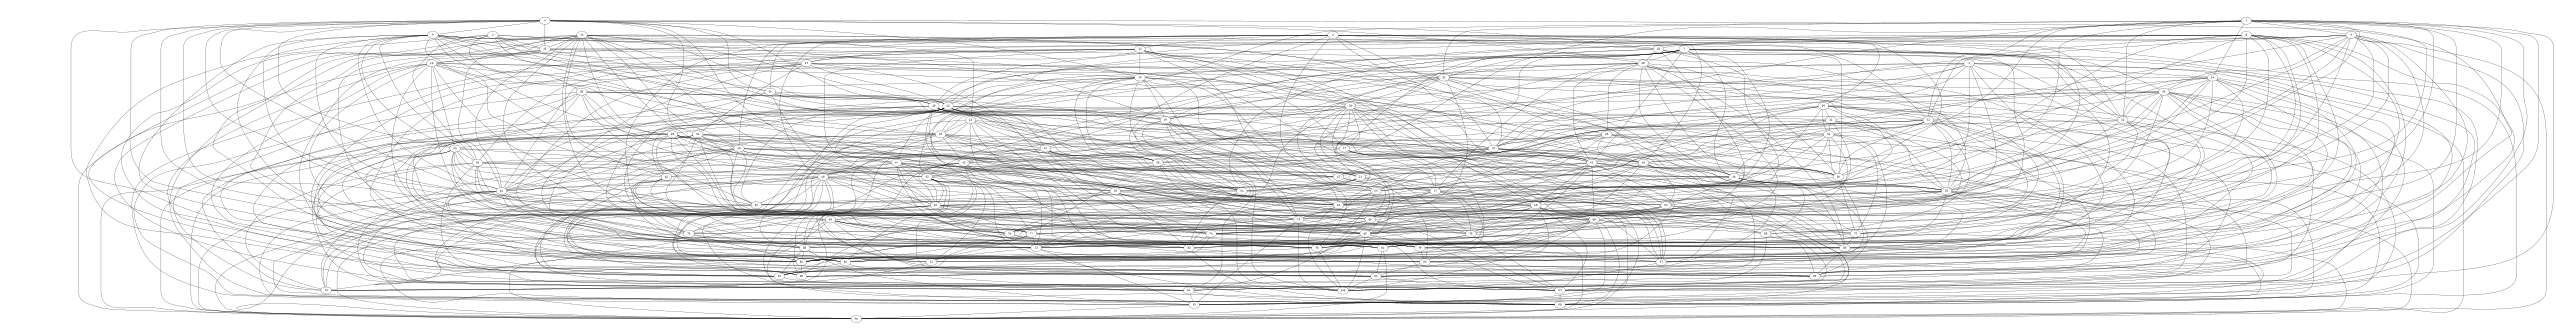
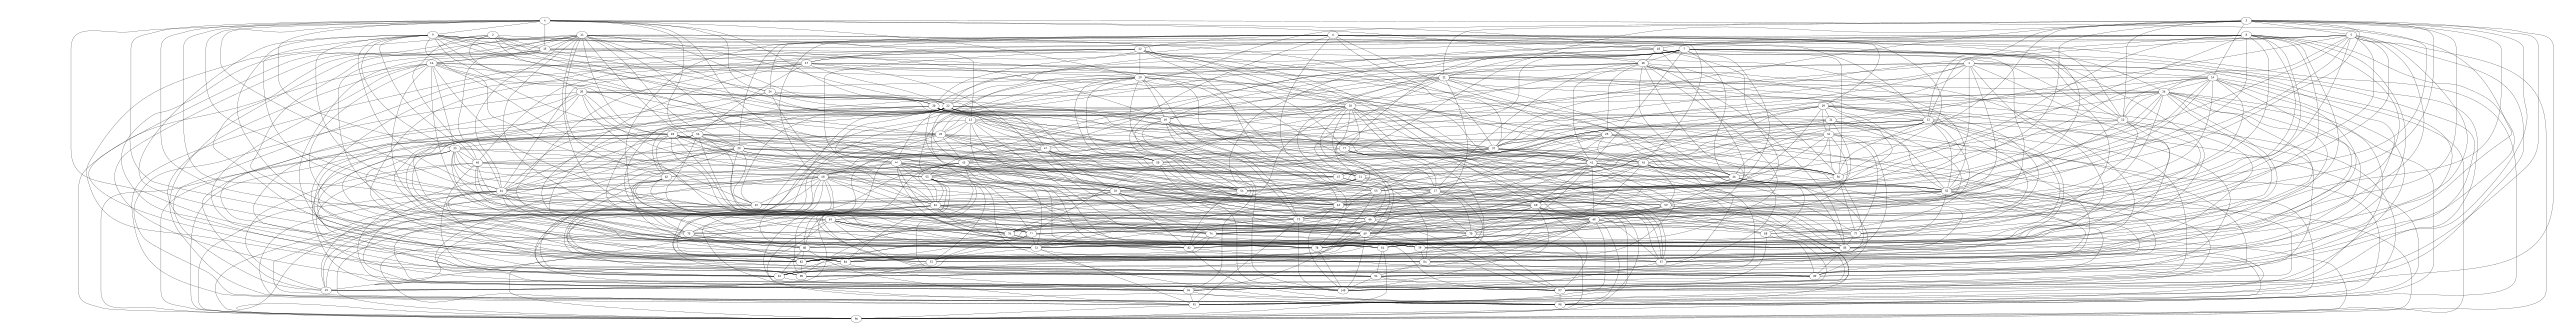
  graph {
    fontname="JetBrains Mono"
    node [fontname="JetBrains Mono"]
    edge [fontname="JetBrains Mono"]
    1
    14
    37
    49
    50
    53
    55
    57
    63
    70
    78
    85
    89
    97
    90
    32
    52
    74
    84
    26
    75
    96
    59
    31
    94
    45
    44
    64
    56
    41
    99
    87
    54
    73
    n35 [label=140]
    71
    58
    61
    93
    86
    98
    80
    72
    76
    88
    81
    82
    91
    92
    69
    60
    83
    33
    46
    38
    79
    68
    29
    95
    47
    34
    66
    48
    77
    51
    62
    67
    2
    15
    20
    21
    40
    24
    27
    16
    28
    22
    35
    30
    43
    23
    65
    39
    42
    3
    5
    19
    4
    9
    10
    18
    36
    17
    25
    6
    12
    7
    8
    11
    13
    1 -- 14
    1 -- 37
    1 -- 49
    1 -- 50
    1 -- 53
    1 -- 55
    1 -- 57
    1 -- 63
    1 -- 70
    1 -- 78
    1 -- 85
    1 -- 89
    1 -- 97
    14 -- 49
    14 -- 55
    14 -- 90
    14 -- 32
    14 -- 52
    14 -- 74
    14 -- 84
    14 -- 26
    14 -- 75
    14 -- 96
    14 -- 59
    14 -- 31
    14 -- 94
    37 -- 50
    37 -- 63
    37 -- 89
    37 -- 45
    37 -- 44
    37 -- 64
    37 -- 56
    37 -- 41
    37 -- 99
    49 -- 63
    49 -- 85
    49 -- 94
    49 -- 87
    49 -- 54
    49 -- 73
    49 -- n35
    50 -- 63
    50 -- 64
    50 -- 87
    50 -- n35
    50 -- 71
    53 -- 74
    53 -- 99
    53 -- 58
    53 -- 61
    53 -- 93
    53 -- 86
    53 -- 98
    53 -- 80
    55 -- 63
    55 -- 94
    55 -- 72
    57 -- 63
    57 -- 70
    57 -- 87
    57 -- 73
    57 -- 61
    57 -- 76
    57 -- 88
    57 -- 81
    63 -- 73
    63 -- n35
    63 -- 76
    63 -- 88
    70 -- 97
    70 -- 90
    70 -- 96
    70 -- 82
    78 -- n35
    78 -- 86
    85 -- 89
    85 -- 93
    85 -- 98
    89 -- 99
    97 -- 98
    32 -- 50
    32 -- 57
    32 -- 74
    32 -- 87
    32 -- 71
    32 -- 72
    32 -- 82
    52 -- 70
    52 -- 96
    52 -- 87
    52 -- 73
    52 -- 76
    52 -- 81
    52 -- 91
    52 -- 92
    52 -- 69
    52 -- 60
    74 -- 97
    74 -- 87
    74 -- 86
    74 -- 82
    84 -- 89
    84 -- 91
    26 -- 37
    26 -- 97
    26 -- 32
    26 -- 84
    26 -- 98
    26 -- 91
    26 -- 92
    26 -- 60
    26 -- 83
    26 -- 33
    26 -- 46
    26 -- 38
    26 -- 79
    26 -- 68
    26 -- 29
    75 -- 80
    75 -- 83
    75 -- 95
    59 -- 74
    59 -- n35
    59 -- 98
    59 -- 83
    59 -- 68
    31 -- 57
    31 -- 52
    31 -- 87
    31 -- 54
    31 -- 80
    31 -- 69
    31 -- 47
    31 -- 34
    94 -- 98
    94 -- 95
    45 -- 90
    45 -- 52
    45 -- 59
    45 -- 87
    45 -- 71
    45 -- 88
    45 -- 81
    45 -- 47
    45 -- 66
    44 -- 53
    44 -- 63
    44 -- 71
    44 -- 61
    44 -- 81
    44 -- 82
    44 -- 69
    44 -- 60
    44 -- 83
    44 -- 46
    44 -- 48
    64 -- 84
    64 -- 75
    64 -- 96
    64 -- 94
    64 -- 73
    64 -- 86
    64 -- 98
    64 -- 72
    64 -- 91
    56 -- 73
    56 -- 93
    56 -- 77
    41 -- 78
    41 -- 52
    41 -- 96
    41 -- 56
    41 -- 58
    41 -- 80
    41 -- 60
    41 -- 83
    41 -- 68
    41 -- 77
    41 -- 51
    41 -- 62
    87 -- n35
    54 -- 59
    54 -- 82
    54 -- 67
    73 -- 97
    73 -- n35
    73 -- 82
    73 -- 95
    71 -- 93
    71 -- 86
    71 -- 72
    71 -- 81
    71 -- 83
    58 -- 63
    58 -- 85
    58 -- 90
    58 -- 99
    58 -- 73
    58 -- 80
    58 -- 82
    58 -- 69
    58 -- 60
    61 -- 90
    61 -- 74
    61 -- 75
    61 -- 94
    61 -- 73
    61 -- 71
    61 -- 98
    61 -- 76
    61 -- 69
    93 -- 99
    86 -- 94
    86 -- 92
    80 -- 92
    80 -- 83
    80 -- 95
    72 -- 90
    72 -- 84
    72 -- 95
    76 -- 93
    76 -- 82
    76 -- 92
    76 -- 79
    88 -- 89
    88 -- 94
    81 -- 96
    81 -- 91
    82 -- 89
    82 -- 98
    91 -- 97
    91 -- n35
    92 -- 94
    69 -- 78
    69 -- n35
    69 -- 83
    69 -- 79
    60 -- 70
    60 -- 97
    60 -- 84
    60 -- 96
    60 -- 69
    60 -- 68
    60 -- 95
    60 -- 66
    60 -- 65
    83 -- 90
    33 -- 37
    33 -- 50
    33 -- 78
    33 -- 89
    33 -- 52
    33 -- 56
    33 -- 41
    33 -- 98
    33 -- 80
    33 -- 46
    33 -- 34
    33 -- 48
    46 -- 55
    46 -- 63
    46 -- 89
    46 -- 52
    46 -- 59
    46 -- 91
    38 -- 53
    38 -- 57
    38 -- 85
-   38 -- 45
+   38 -- 13
    38 -- 64
    38 -- 87
    38 -- n35
    38 -- 86
    38 -- 80
    38 -- 72
    38 -- 68
    38 -- 43
    79 -- 84
    79 -- 87
    68 -- 70
    68 -- n35
    68 -- 86
    68 -- 98
    68 -- 88
    68 -- 92
    68 -- 69
    68 -- 83
    68 -- 95
    68 -- 77
    29 -- 55
    29 -- 63
    29 -- 31
    29 -- 94
    29 -- 41
    29 -- 54
    29 -- 60
    29 -- 83
    29 -- 95
    29 -- 34
    29 -- 77
    29 -- 42
    95 -- 96
    47 -- 57
    47 -- 66
    47 -- 67
    34 -- 97
    34 -- 45
    34 -- 56
    34 -- 54
    34 -- 61
    34 -- 72
    34 -- 83
    34 -- 77
    34 -- 67
    34 -- 39
    66 -- 97
    66 -- 74
    66 -- 71
    66 -- 92
    48 -- 63
    48 -- 85
    48 -- 96
    48 -- 64
    48 -- 99
    48 -- 54
    48 -- 93
    48 -- 98
    48 -- 81
    48 -- 91
    48 -- 92
    48 -- 83
    48 -- 68
    48 -- 67
    77 -- 78
    77 -- 85
    77 -- 96
    51 -- 57
    51 -- 84
    51 -- 75
    51 -- 87
    51 -- 58
    51 -- 72
    51 -- 76
    62 -- 78
    62 -- 71
    62 -- 93
    62 -- 76
    67 -- 99
    67 -- n35
    2 -- 49
    2 -- 57
    2 -- 90
    2 -- 58
    2 -- 83
    2 -- 51
    2 -- 15
    2 -- 20
-   2 -- 21
    2 -- 40
    15 -- 78
    15 -- 52
    15 -- 64
    15 -- 87
    15 -- 24
    15 -- 27
    15 -- 16
    20 -- 49
    20 -- 70
    20 -- 75
    20 -- 41
    20 -- 61
    20 -- 98
    20 -- 91
    20 -- 83
    20 -- 28
    20 -- 22
    21 -- 49
    21 -- 53
    21 -- 85
    21 -- 52
    21 -- 26
    21 -- n35
    21 -- 33
    21 -- 46
    21 -- 38
    21 -- 66
    21 -- 51
    21 -- 35
    40 -- 85
    40 -- 97
    40 -- 74
    40 -- 99
    40 -- 73
    40 -- 92
    40 -- 46
    40 -- 48
    24 -- 49
    24 -- 85
    24 -- 52
    24 -- 64
    24 -- 41
    24 -- 61
    24 -- 30
    27 -- 57
    27 -- 97
    27 -- 84
    27 -- 38
    27 -- 68
    27 -- 43
    16 -- 63
    16 -- 75
    16 -- 96
    16 -- 45
    16 -- 72
    16 -- 91
    16 -- 92
    16 -- 66
    16 -- 67
    16 -- 21
    16 -- 35
    16 -- 23
    16 -- 65
    28 -- 37
    28 -- 53
    28 -- 70
    28 -- 89
    28 -- 96
    28 -- 64
    28 -- 54
    28 -- 58
    28 -- 93
    28 -- 69
    28 -- 47
    28 -- 62
    28 -- 39
    22 -- 37
    22 -- 50
    22 -- 55
    22 -- 97
    22 -- 75
    22 -- 96
    22 -- 31
    22 -- 44
    22 -- 41
    22 -- 80
    22 -- 34
    22 -- 62
    22 -- 67
-   30 -- 43
+   22 -- 43
    22 -- 42
    35 -- 50
    35 -- 53
    35 -- 55
    35 -- 71
    35 -- 86
    35 -- 80
    35 -- 82
    35 -- 83
    35 -- 68
    35 -- 62
    35 -- 40
    30 -- 37
    30 -- 49
    30 -- 70
    30 -- 78
    30 -- 90
    30 -- 59
    30 -- 45
    30 -- 99
    30 -- 33
    30 -- 42
    43 -- 90
    43 -- 87
    43 -- 54
    43 -- 61
    43 -- 72
    43 -- 91
    43 -- 48
    43 -- 77
    43 -- 65
    23 -- 50
    23 -- 70
    23 -- 96
    23 -- 64
    23 -- 99
    23 -- n35
    23 -- 80
    23 -- 69
    23 -- 38
    23 -- 77
    23 -- 27
    23 -- 43
    23 -- 42
    65 -- 85
    65 -- 75
    65 -- 96
    65 -- 72
    65 -- 76
    65 -- 81
    65 -- 91
    65 -- 79
    65 -- 95
    39 -- 55
    39 -- 97
    39 -- 74
    39 -- 94
    39 -- 44
    39 -- 54
    39 -- 92
    39 -- 83
    39 -- 47
    39 -- 66
    39 -- 67
    39 -- 40
    42 -- 50
    42 -- 89
    42 -- 74
    42 -- 58
    42 -- 47
    42 -- 66
    42 -- 51
    42 -- 62
    42 -- 43
    3 -- 14
    3 -- 53
    3 -- 63
    3 -- 85
    3 -- 89
    3 -- 97
    3 -- 32
    3 -- 52
    3 -- 74
    3 -- 45
    3 -- 69
    3 -- 33
    3 -- 79
    3 -- 95
    3 -- 21
    3 -- 40
    3 -- 28
    3 -- 5
    5 -- 37
    5 -- 85
    5 -- 52
    5 -- 26
    5 -- 75
    5 -- 96
    5 -- 61
    5 -- 93
    5 -- 88
    5 -- 69
    5 -- 95
    5 -- 47
    5 -- 15
    5 -- 19
    19 -- 49
    19 -- 50
    19 -- 53
    19 -- 63
    19 -- 70
    19 -- 78
    19 -- 96
    19 -- 41
    19 -- 54
    19 -- 73
    19 -- 71
    19 -- 69
    19 -- 20
    4 -- 78
    4 -- 84
    4 -- 44
    4 -- 64
    4 -- 87
    4 -- 72
    4 -- 76
    4 -- 67
    4 -- 15
    4 -- 24
    4 -- 35
    4 -- 30
    4 -- 19
    4 -- 9
    4 -- 10
    4 -- 18
    4 -- 36
    9 -- 63
    9 -- 32
    9 -- 84
    9 -- 64
    9 -- 56
    9 -- 72
    9 -- 69
    9 -- 33
    9 -- 46
    9 -- 38
    9 -- 66
    9 -- 67
    9 -- 15
    9 -- 40
    9 -- 35
    9 -- 23
    9 -- 17
    10 -- 73
    10 -- 69
    10 -- 60
    10 -- 66
    10 -- 67
    10 -- 27
    10 -- 18
    18 -- 57
    18 -- 85
    18 -- 84
    18 -- 44
    18 -- 56
    18 -- 41
    18 -- 72
    18 -- 82
    18 -- 46
    18 -- 47
    18 -- 77
    18 -- 21
    18 -- 25
    36 -- 57
    36 -- 96
    36 -- 59
    36 -- 94
    36 -- 92
    36 -- 69
    36 -- 60
    36 -- 68
    36 -- 47
    36 -- 65
    36 -- 39
    17 -- 89
    17 -- 32
    17 -- 74
    17 -- 99
    17 -- 80
    17 -- 72
    17 -- 46
    17 -- 22
    17 -- 19
    17 -- 36
    25 -- 37
    25 -- 63
    25 -- 45
    25 -- 56
    25 -- n35
    25 -- 98
    25 -- 76
    25 -- 95
    25 -- 27
    25 -- 43
    6 -- 37
    6 -- 55
    6 -- 52
    6 -- 45
    6 -- 56
    6 -- 54
    6 -- 86
    6 -- 98
    6 -- 76
    6 -- 29
    6 -- 48
    6 -- 24
    6 -- 39
    6 -- 10
    6 -- 25
    6 -- 12
    12 -- 55
    12 -- 59
    12 -- 64
    12 -- 61
    12 -- 86
    12 -- 98
    12 -- 60
    12 -- 38
    12 -- 95
    12 -- 40
    12 -- 19
    12 -- 17
    7 -- 49
    7 -- 97
    7 -- 32
    7 -- 26
    7 -- 56
    7 -- 41
    7 -- 72
    7 -- 91
    7 -- 46
    7 -- 79
    7 -- 48
    7 -- 51
    7 -- 21
    7 -- 22
    7 -- 30
    7 -- 42
    7 -- 18
    8 -- 55
    8 -- 85
    8 -- 59
    8 -- 56
    8 -- 87
    8 -- 88
    8 -- 81
    8 -- 91
    8 -- 33
    8 -- 68
    8 -- 66
    8 -- 77
    8 -- 22
    8 -- 30
    8 -- 23
    8 -- 10
    8 -- 17
    11 -- 37
    11 -- 53
    11 -- 32
    11 -- 84
    11 -- 64
    11 -- 54
    11 -- n35
    11 -- 61
    11 -- 98
    11 -- 82
    11 -- 92
    11 -- 79
    11 -- 62
    11 -- 15
    11 -- 16
    11 -- 28
    11 -- 22
    11 -- 30
    11 -- 39
    11 -- 13
    13 -- 78
    13 -- 90
    13 -- 56
    13 -- 82
    13 -- 60
    13 -- 83
    13 -- 79
    13 -- 51
    13 -- 23
  }
